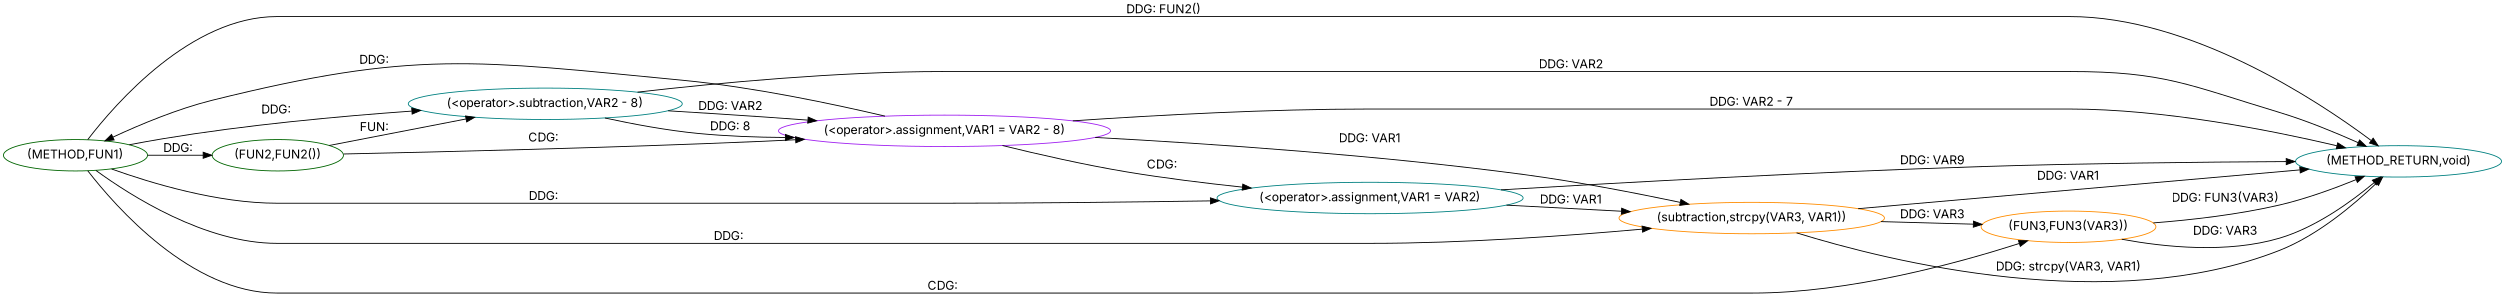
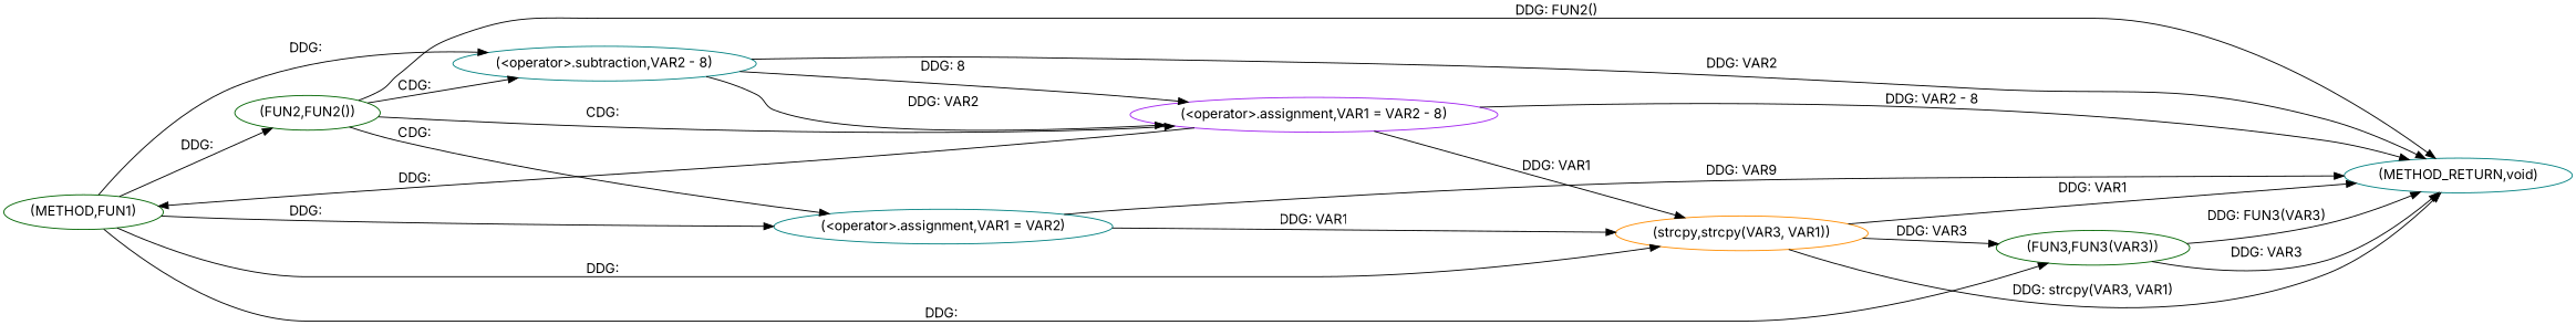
  digraph {
    fontname=Inter
    rankdir=LR
    node [color=teal fontname=Inter]
    edge [fontname=Inter]
    n1 [color=darkgreen label="(METHOD,FUN1)"]
    n2 [color=darkgreen label="(FUN2,FUN2())"]
    n3 [label="(<operator>.subtraction,VAR2 - 8)"]
    n4 [label="(<operator>.assignment,VAR1 = VAR2)"]
-   n5 [color=darkorange label="(subtraction,strcpy(VAR3, VAR1))"]
-   n6 [color=darkorange label="(FUN3,FUN3(VAR3))"]
+   n5 [color=darkorange label="(strcpy,strcpy(VAR3, VAR1))"]
+   n6 [color=darkgreen label="(FUN3,FUN3(VAR3))"]
    n7 [color=purple label="(<operator>.assignment,VAR1 = VAR2 - 8)"]
    n8 [label="(METHOD_RETURN,void)"]
    n1 -> n2 [label="DDG: "]
    n1 -> n3 [label="DDG: "]
    n1 -> n4 [label="DDG: "]
    n1 -> n5 [label="DDG: "]
-   n1 -> n6 [label="CDG: "]
-   n2 -> n3 [label="FUN: "]
-   n7 -> n4 [label="CDG: "]
+   n1 -> n6 [label="DDG: "]
+   n2 -> n3 [label="CDG: "]
+   n2 -> n4 [label="CDG: "]
    n2 -> n7 [label="CDG: "]
-   n1 -> n8 [label="DDG: FUN2()"]
+   n2 -> n8 [label="DDG: FUN2()"]
    n3 -> n7 [label="DDG: VAR2"]
    n3 -> n7 [label="DDG: 8"]
    n3 -> n8 [label="DDG: VAR2"]
    n4 -> n5 [label="DDG: VAR1"]
    n4 -> n8 [label="DDG: VAR9"]
    n5 -> n6 [label="DDG: VAR3"]
    n5 -> n8 [label="DDG: VAR1"]
    n5 -> n8 [label="DDG: strcpy(VAR3, VAR1)"]
    n6 -> n8 [label="DDG: VAR3"]
    n6 -> n8 [label="DDG: FUN3(VAR3)"]
    n7 -> n1 [label="DDG: "]
    n7 -> n5 [label="DDG: VAR1"]
-   n7 -> n8 [label="DDG: VAR2 - 7"]
+   n7 -> n8 [label="DDG: VAR2 - 8"]
  }
